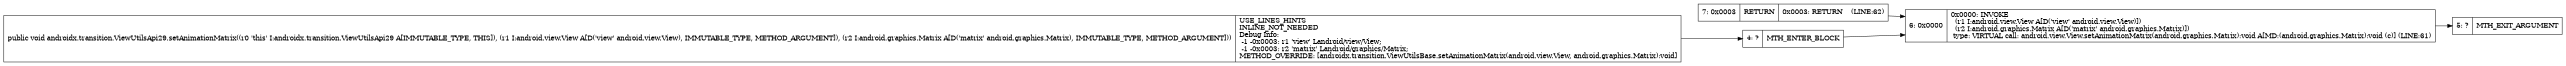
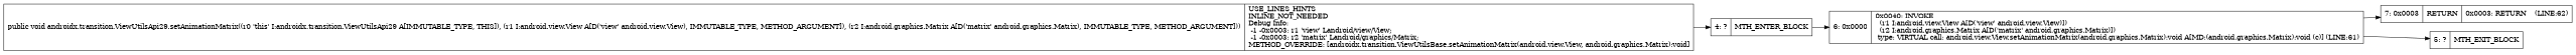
  digraph {
    rankdir=LR
    node [shape=record]
    n1 [label="{4\:\ ?|MTH_ENTER_BLOCK\l}"]
-   n2 [label="{6\:\ 0x0000|0x0000: INVOKE  \l  (r1 I:android.view.View A[D('view' android.view.View)])\l  (r2 I:android.graphics.Matrix A[D('matrix' android.graphics.Matrix)])\l type: VIRTUAL call: android.view.View.setAnimationMatrix(android.graphics.Matrix):void A[MD:(android.graphics.Matrix):void (c)] (LINE:61)\l}"]
+   n2 [label="{6\:\ 0x0000|0x0040: INVOKE  \l  (r1 I:android.view.View A[D('view' android.view.View)])\l  (r2 I:android.graphics.Matrix A[D('matrix' android.graphics.Matrix)])\l type: VIRTUAL call: android.view.View.setAnimationMatrix(android.graphics.Matrix):void A[MD:(android.graphics.Matrix):void (c)] (LINE:61)\l}"]
    n3 [label="{7\:\ 0x0003|RETURN\l|0x0003: RETURN    (LINE:62)\l}"]
-   n4 [label="{5\:\ ?|MTH_EXIT_ARGUMENT\l}"]
+   n4 [label="{5\:\ ?|MTH_EXIT_BLOCK\l}"]
    n5 [label="{public void androidx.transition.ViewUtilsApi29.setAnimationMatrix((r0 'this' I:androidx.transition.ViewUtilsApi29 A[IMMUTABLE_TYPE, THIS]), (r1 I:android.view.View A[D('view' android.view.View), IMMUTABLE_TYPE, METHOD_ARGUMENT]), (r2 I:android.graphics.Matrix A[D('matrix' android.graphics.Matrix), IMMUTABLE_TYPE, METHOD_ARGUMENT]))  | USE_LINES_HINTS\lINLINE_NOT_NEEDED\lDebug Info:\l  \-1 \-0x0003: r1 'view' Landroid\/view\/View;\l  \-1 \-0x0003: r2 'matrix' Landroid\/graphics\/Matrix;\lMETHOD_OVERRIDE: [androidx.transition.ViewUtilsBase.setAnimationMatrix(android.view.View, android.graphics.Matrix):void]\l}"]
    n1 -> n2
-   n3 -> n2
+   n2 -> n3
    n2 -> n4
    n5 -> n1
  }
